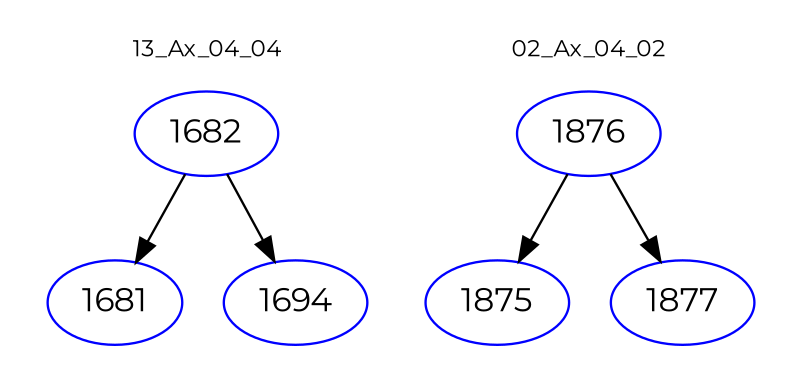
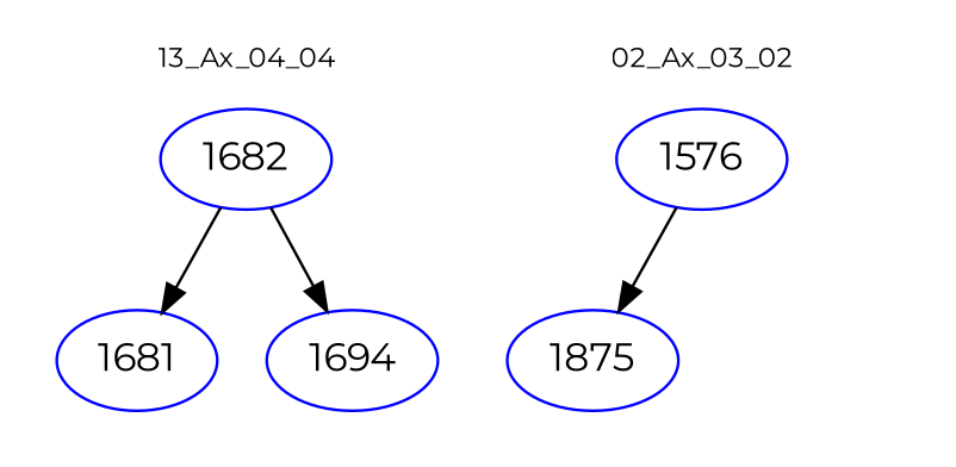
  digraph {
    fontname=Montserrat
    node [color=blue fontname=Montserrat]
    edge [color=black fontname=Montserrat]
    n1 [label=1682]
    n2 [label=1681]
    n3 [label=1694]
-   n4 [label=1876]
+   n4 [label=1576]
    n5 [label=1875]
-   n6 [label=1877]
    subgraph cluster_1 {
      color=white
      fontsize=10
      label="13_Ax_04_04"
      n1
      n2
      n3
    }
    subgraph cluster_2 {
      color=white
      fontsize=10
-     label="02_Ax_04_02"
+     label="02_Ax_03_02"
      n4
      n5
-     n6
    }
    n1 -> n2
    n1 -> n3
    n4 -> n5
-   n4 -> n6
  }
